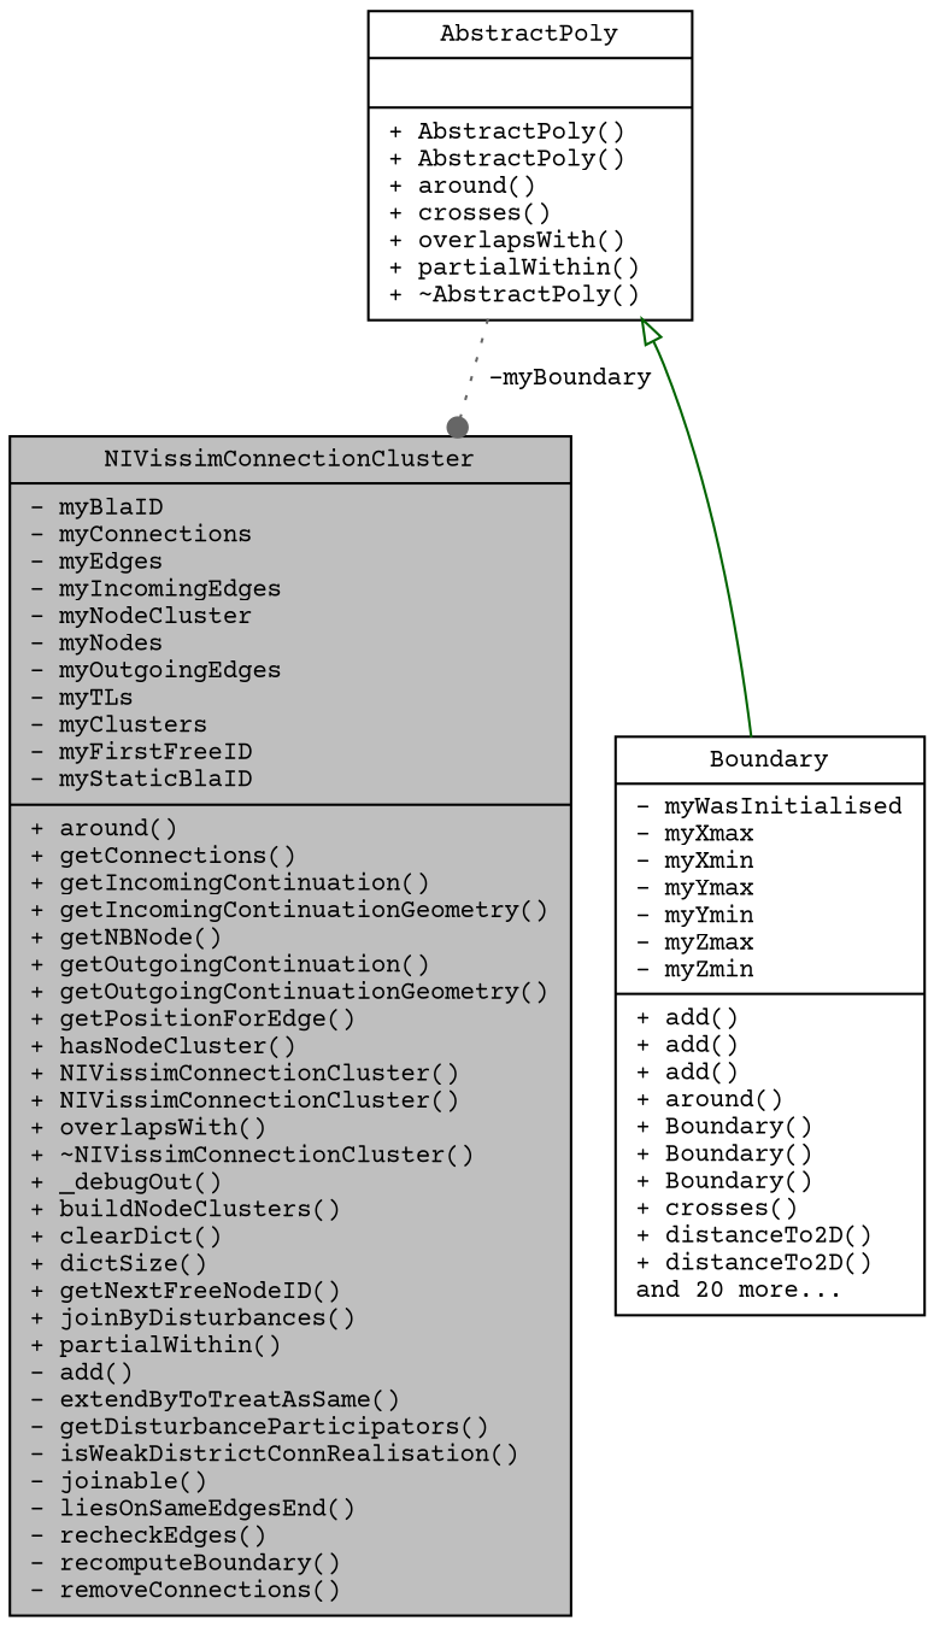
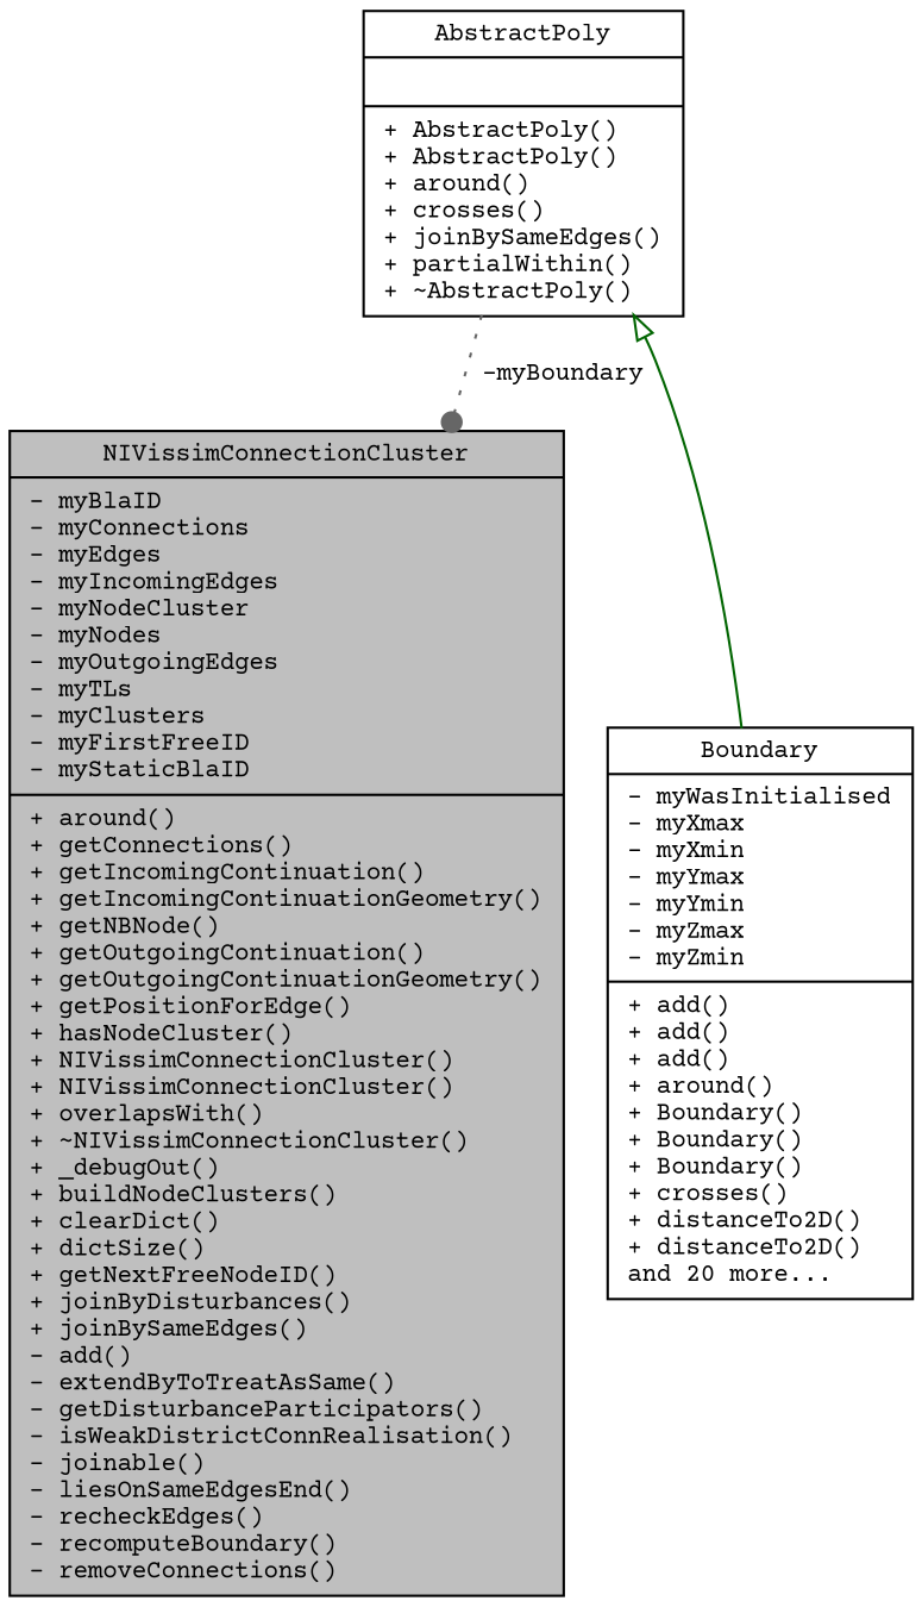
  digraph {
    fontname="Courier Prime"
    node [color=black fillcolor=white fontname="Courier Prime" fontsize=10 shape=record style=filled]
    edge [fontname="Courier Prime" fontsize=10 labelfontname=Helvetica labelfontsize=10]
-   n1 [fillcolor=grey75 fontcolor=black height=0.2 label="{NIVissimConnectionCluster\n|- myBlaID\l- myConnections\l- myEdges\l- myIncomingEdges\l- myNodeCluster\l- myNodes\l- myOutgoingEdges\l- myTLs\l- myClusters\l- myFirstFreeID\l- myStaticBlaID\l|+ around()\l+ getConnections()\l+ getIncomingContinuation()\l+ getIncomingContinuationGeometry()\l+ getNBNode()\l+ getOutgoingContinuation()\l+ getOutgoingContinuationGeometry()\l+ getPositionForEdge()\l+ hasNodeCluster()\l+ NIVissimConnectionCluster()\l+ NIVissimConnectionCluster()\l+ overlapsWith()\l+ ~NIVissimConnectionCluster()\l+ _debugOut()\l+ buildNodeClusters()\l+ clearDict()\l+ dictSize()\l+ getNextFreeNodeID()\l+ joinByDisturbances()\l+ partialWithin()\l- add()\l- extendByToTreatAsSame()\l- getDisturbanceParticipators()\l- isWeakDistrictConnRealisation()\l- joinable()\l- liesOnSameEdgesEnd()\l- recheckEdges()\l- recomputeBoundary()\l- removeConnections()\l}" width=0.4]
+   n1 [fillcolor=grey75 fontcolor=black height=0.2 label="{NIVissimConnectionCluster\n|- myBlaID\l- myConnections\l- myEdges\l- myIncomingEdges\l- myNodeCluster\l- myNodes\l- myOutgoingEdges\l- myTLs\l- myClusters\l- myFirstFreeID\l- myStaticBlaID\l|+ around()\l+ getConnections()\l+ getIncomingContinuation()\l+ getIncomingContinuationGeometry()\l+ getNBNode()\l+ getOutgoingContinuation()\l+ getOutgoingContinuationGeometry()\l+ getPositionForEdge()\l+ hasNodeCluster()\l+ NIVissimConnectionCluster()\l+ NIVissimConnectionCluster()\l+ overlapsWith()\l+ ~NIVissimConnectionCluster()\l+ _debugOut()\l+ buildNodeClusters()\l+ clearDict()\l+ dictSize()\l+ getNextFreeNodeID()\l+ joinByDisturbances()\l+ joinBySameEdges()\l- add()\l- extendByToTreatAsSame()\l- getDisturbanceParticipators()\l- isWeakDistrictConnRealisation()\l- joinable()\l- liesOnSameEdgesEnd()\l- recheckEdges()\l- recomputeBoundary()\l- removeConnections()\l}" width=0.4]
    n2 [height=0.2 label="{Boundary\n|- myWasInitialised\l- myXmax\l- myXmin\l- myYmax\l- myYmin\l- myZmax\l- myZmin\l|+ add()\l+ add()\l+ add()\l+ around()\l+ Boundary()\l+ Boundary()\l+ Boundary()\l+ crosses()\l+ distanceTo2D()\l+ distanceTo2D()\land 20 more...\l}" width=0.4]
-   n3 [height=0.2 label="{AbstractPoly\n||+ AbstractPoly()\l+ AbstractPoly()\l+ around()\l+ crosses()\l+ overlapsWith()\l+ partialWithin()\l+ ~AbstractPoly()\l}" width=0.4]
+   n3 [height=0.2 label="{AbstractPoly\n||+ AbstractPoly()\l+ AbstractPoly()\l+ around()\l+ crosses()\l+ joinBySameEdges()\l+ partialWithin()\l+ ~AbstractPoly()\l}" width=0.4]
    n3 -> n1 [arrowhead=dot color=gray40 label=" -myBoundary" style=dotted]
    n3 -> n2 [arrowtail=onormal color=darkgreen dir=back style=solid]
  }
